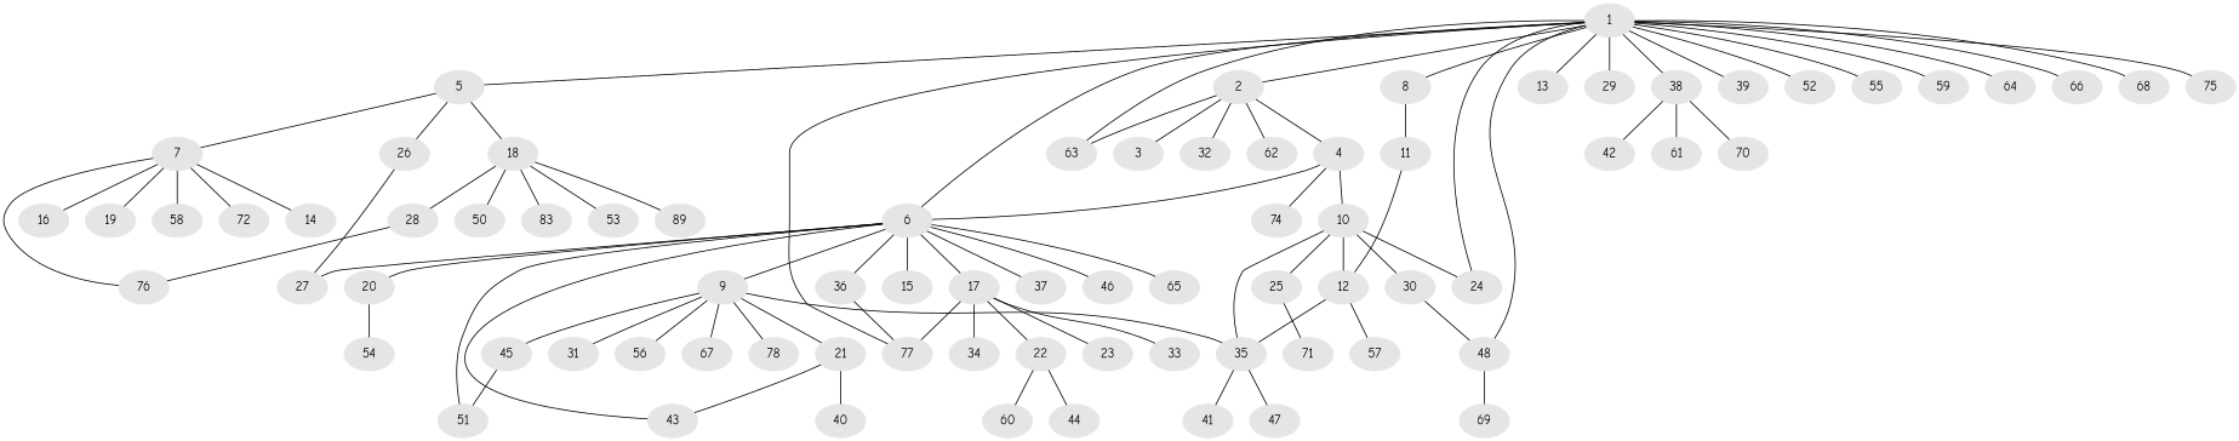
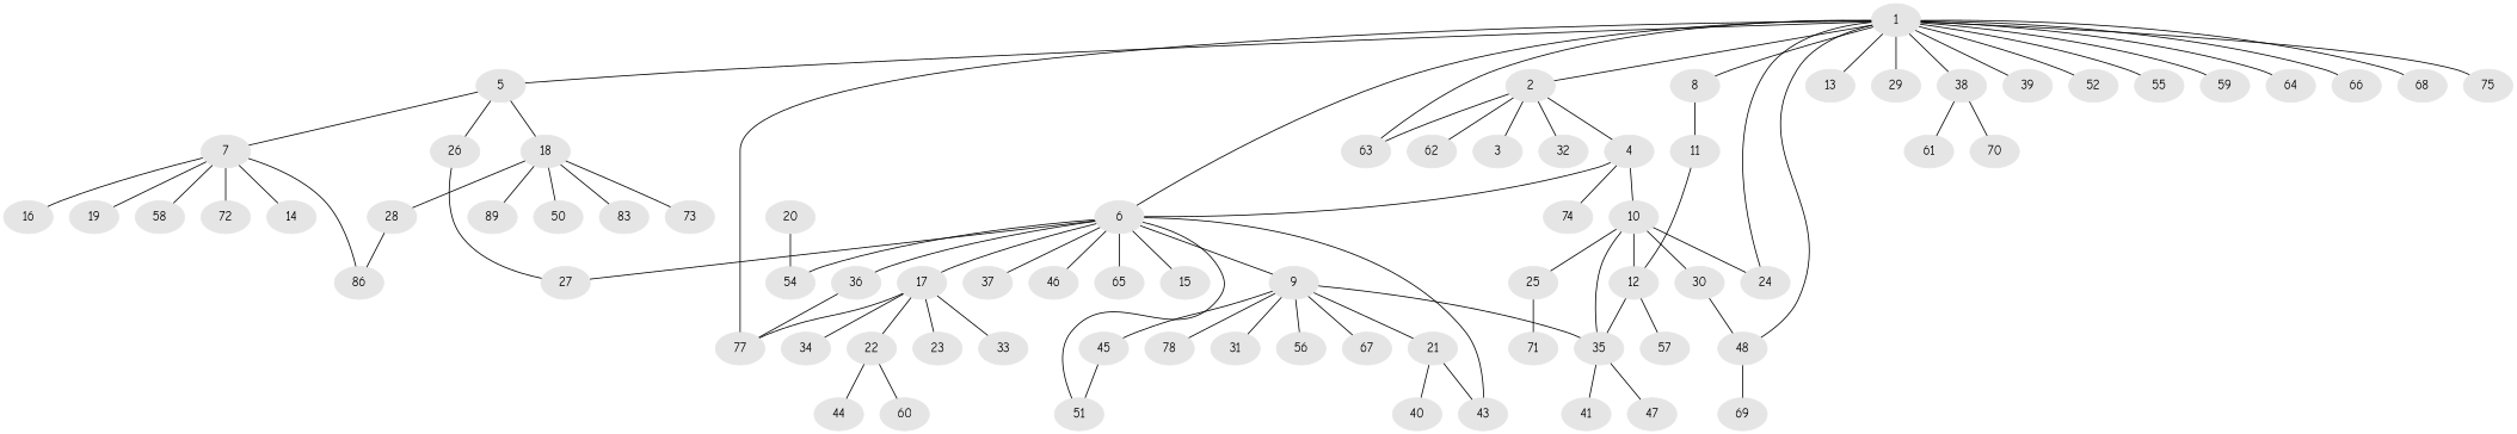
  graph {
    fontname="Comic Neue"
    node [color=gray90 fontname="Comic Neue" style=filled]
    edge [fontname="Comic Neue" weight=1.0]
    1
    2
    5
    6
    8
    13
    24
    29
    38
    39
    48
    52
    55
    59
    63
    64
    66
    68
    75
    77
    3
    4
    32
    62
    7
    18
    26
    27
    9
    15
    17
    20
    36
    37
    43
    46
    51
    65
    11
-   42
    61
    70
    69
    10
    74
    35
    12
    25
    30
    14
    16
    19
    58
    72
-   76
+   76 [label=86]
    28
    n57 [label=89]
    50
    n59 [label=83]
-   73 [label=53]
+   73
    21
    31
    45
    56
    67
    78
    22
    23
    33
    34
    54
    40
    41
    47
    57
    71
    44
    60
    1 -- 2
    1 -- 5
    1 -- 6
    1 -- 8
    1 -- 13
    1 -- 24
    1 -- 29
    1 -- 38
    1 -- 39
    1 -- 48
    1 -- 52
    1 -- 55
    1 -- 59
    1 -- 63
    1 -- 64
    1 -- 66
    1 -- 68
    1 -- 75
    1 -- 77
    2 -- 63
    2 -- 3
    2 -- 4
    2 -- 32
    2 -- 62
    5 -- 7
    5 -- 18
    5 -- 26
    6 -- 27
    6 -- 9
    6 -- 15
    6 -- 17
-   6 -- 20
+   6 -- 54
    6 -- 36
    6 -- 37
    6 -- 43
    6 -- 46
    6 -- 51
    6 -- 65
    8 -- 11
-   38 -- 42
    38 -- 61
    38 -- 70
    48 -- 69
    4 -- 6
    4 -- 10
    4 -- 74
    7 -- 14
    7 -- 16
    7 -- 19
    7 -- 58
    7 -- 72
    7 -- 76
    18 -- 28
    18 -- n57
    18 -- 50
    18 -- n59
    18 -- 73
    26 -- 27
    9 -- 35
    9 -- 21
    9 -- 31
    9 -- 45
    9 -- 56
    9 -- 67
    9 -- 78
    17 -- 77
    17 -- 22
    17 -- 23
    17 -- 33
    17 -- 34
    20 -- 54
    36 -- 77
    11 -- 12
    10 -- 24
    10 -- 35
    10 -- 12
    10 -- 25
    10 -- 30
    35 -- 41
    35 -- 47
    12 -- 35
    12 -- 57
    25 -- 71
    30 -- 48
    28 -- 76
    21 -- 43
    21 -- 40
    45 -- 51
    22 -- 44
    22 -- 60
  }
